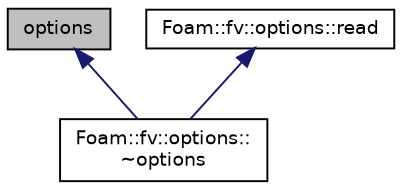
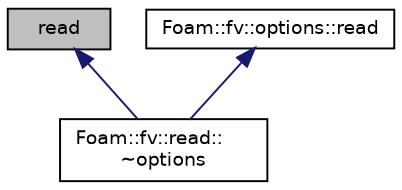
  digraph {
    rankdir=TB
    node [color=black fontname=Helvetica fontsize=10 shape=record]
    edge [color=midnightblue dir=back fontname=Helvetica fontsize=10 labelfontname=Helvetica labelfontsize=10 style=solid]
-   n1 [fillcolor=grey75 fontcolor=black height=0.2 label=options style=filled width=0.4]
-   n2 [height=0.2 label="Foam::fv::options::\l~options" width=0.4]
+   n1 [fillcolor=grey75 fontcolor=black height=0.2 label=read style=filled width=0.4]
+   n2 [height=0.2 label="Foam::fv::read::\l~options" width=0.4]
    n3 [height=0.2 label="Foam::fv::options::read" width=0.4]
    n1 -> n2
    n3 -> n2
  }
